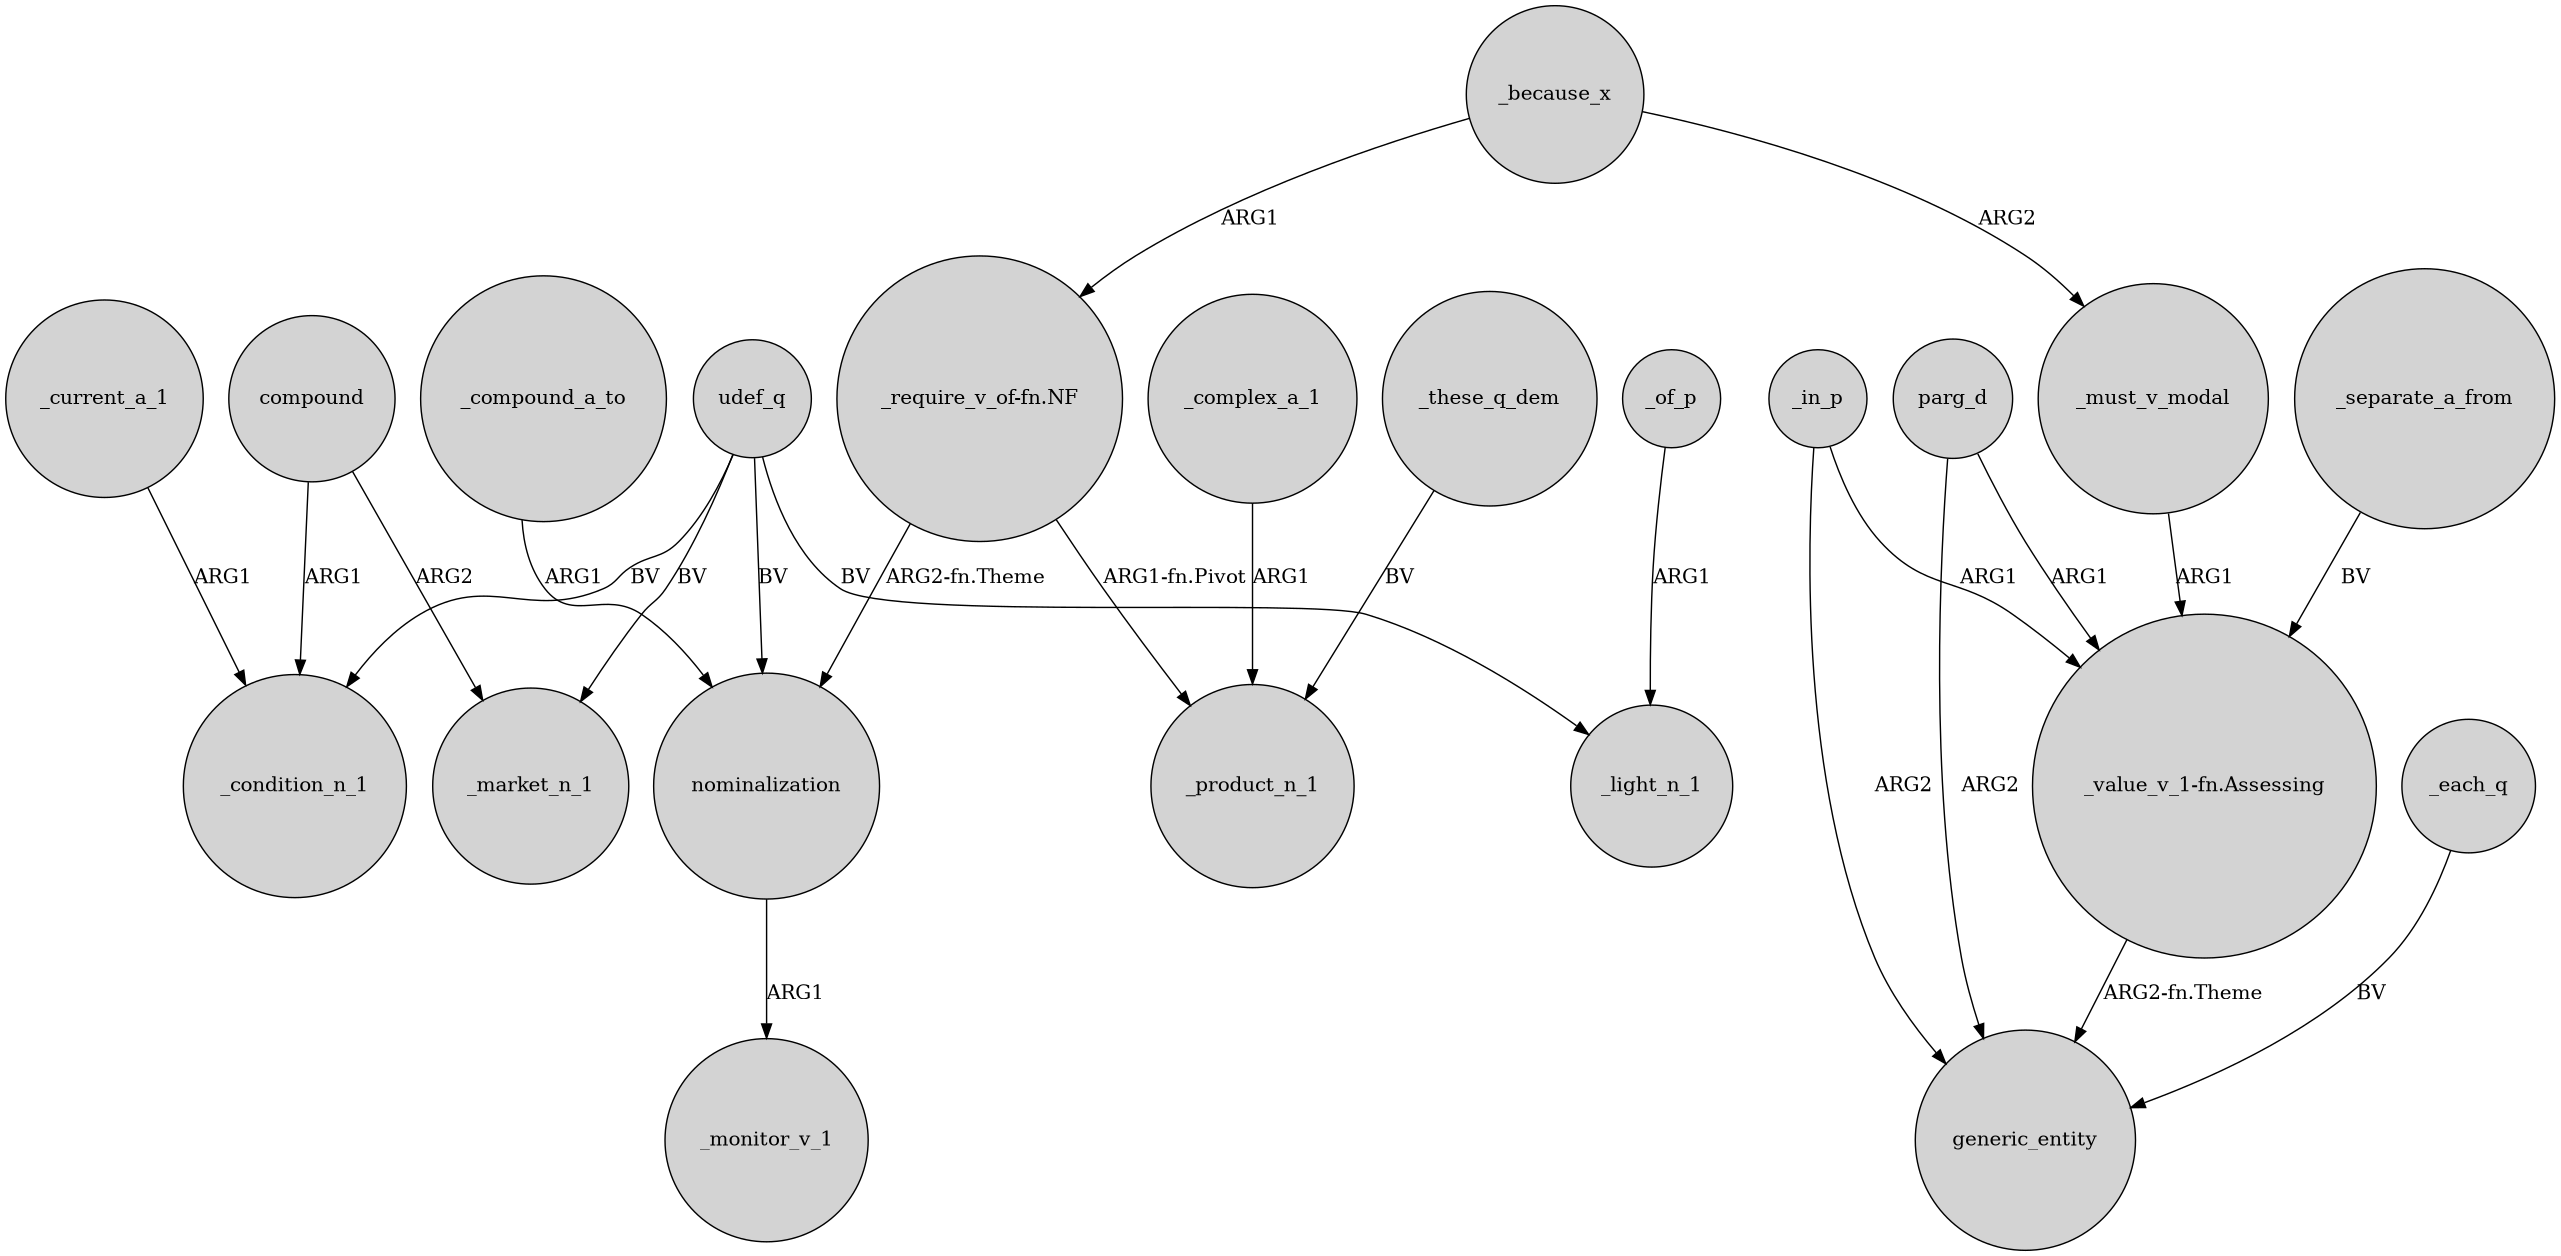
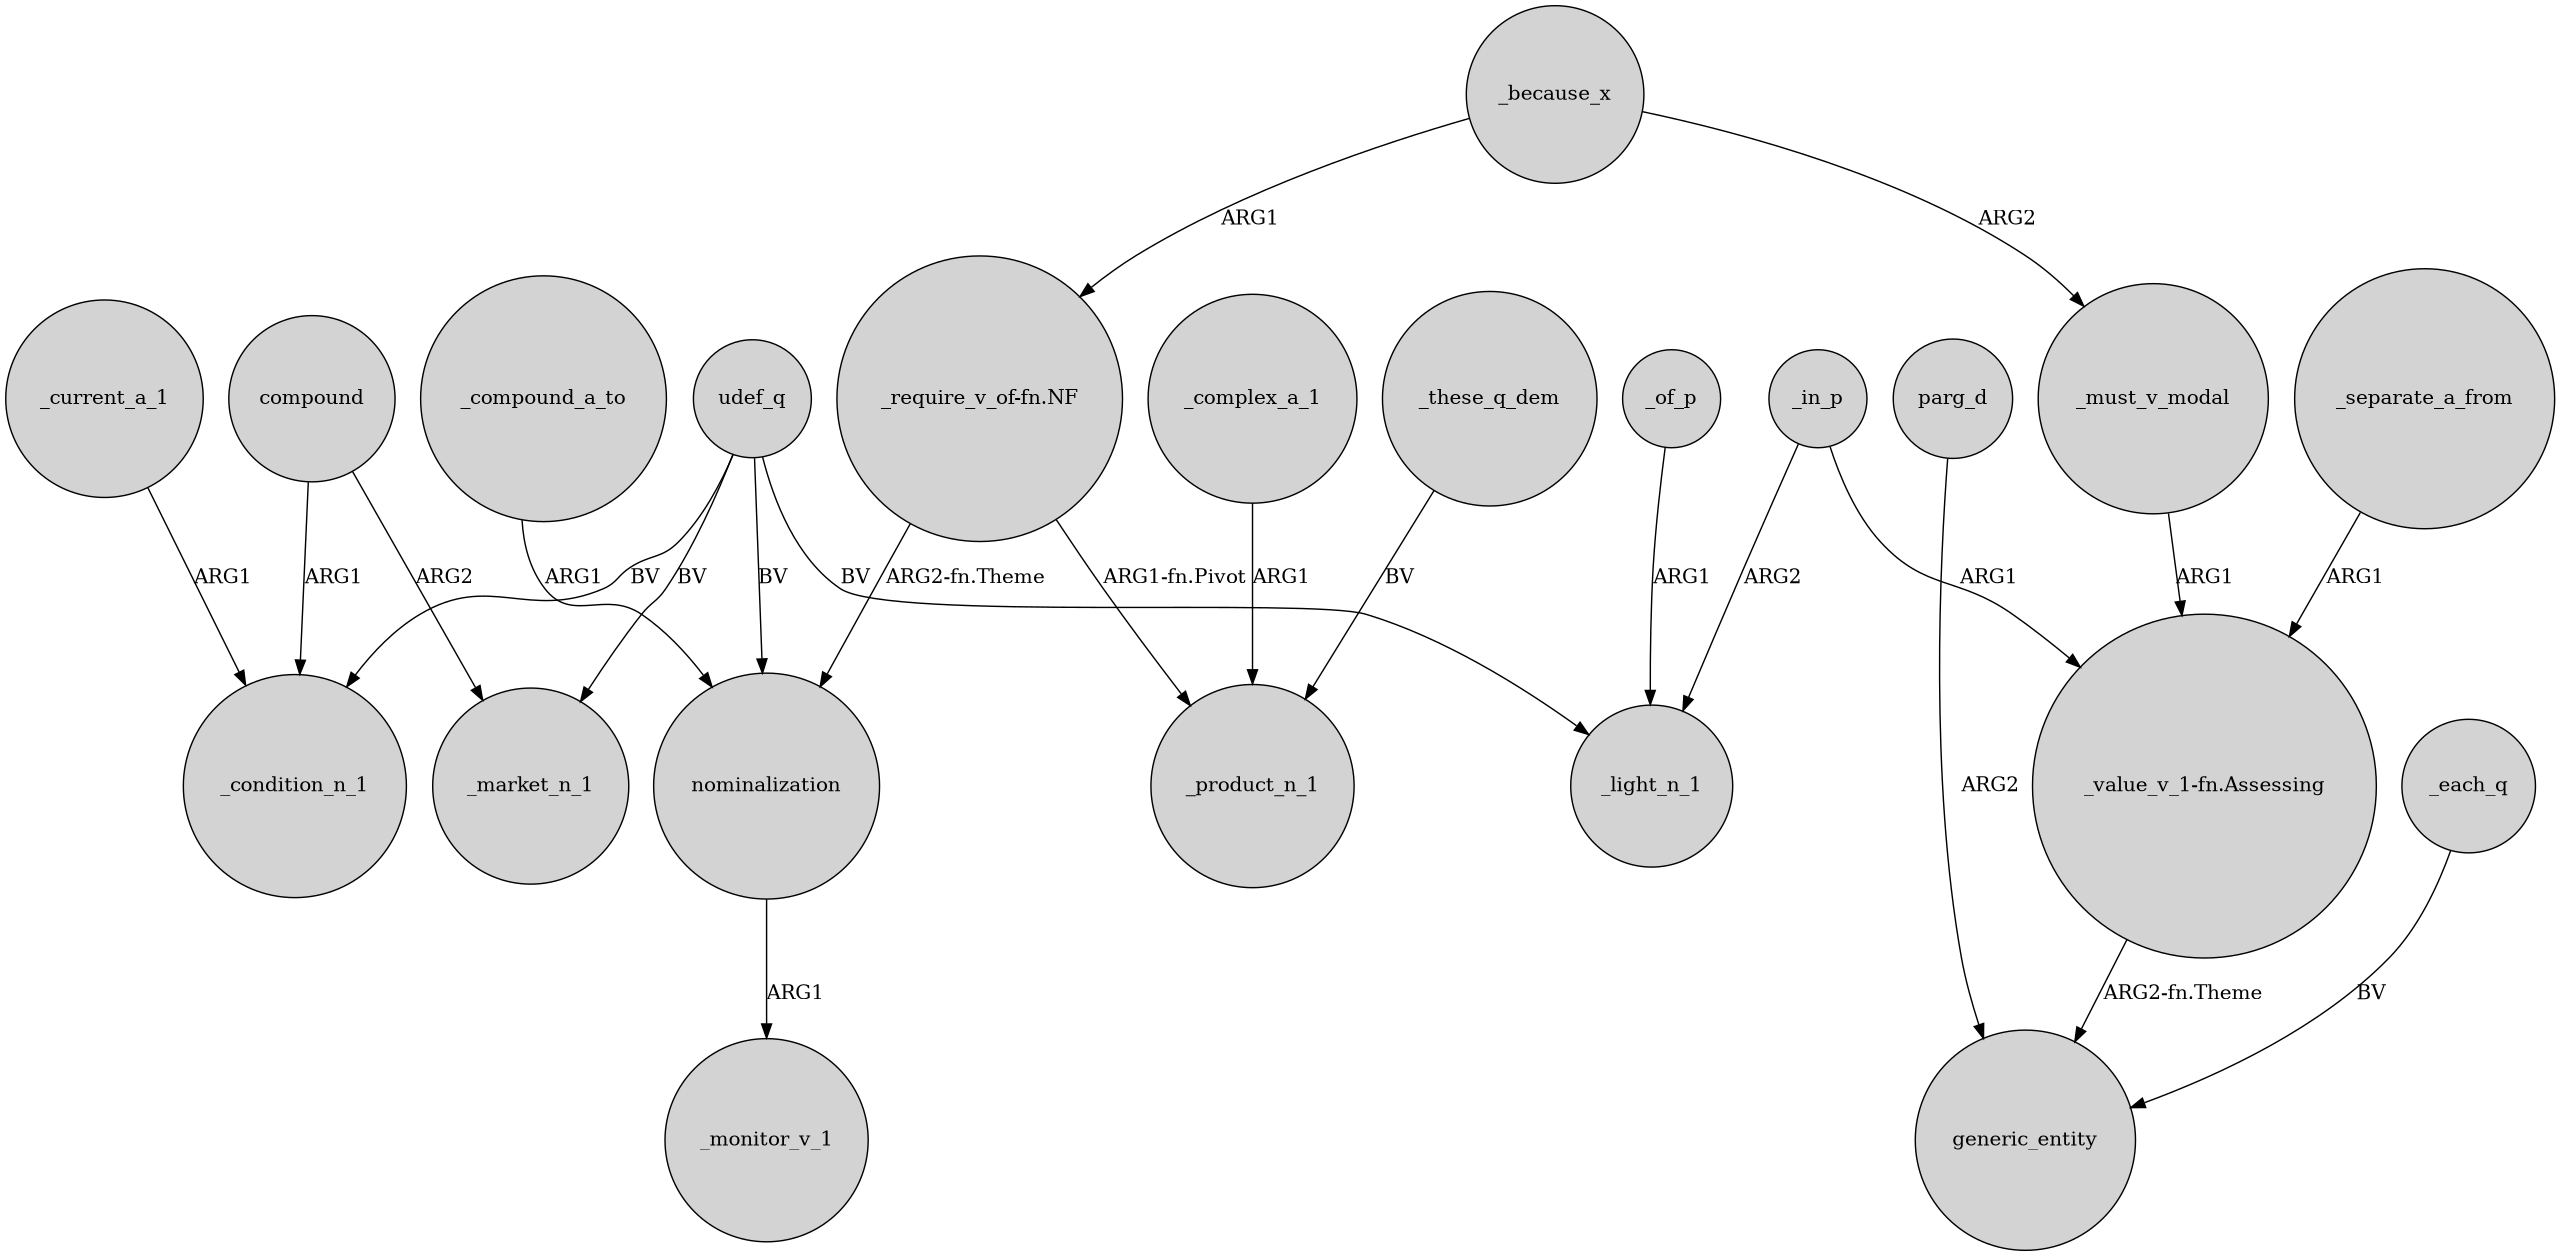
  digraph {
    node [shape=circle style=filled]
    compound
    _market_n_1
    _condition_n_1
    _complex_a_1
    _product_n_1
    _because_x
    "_require_v_of-fn.NF"
    _must_v_modal
    nominalization
    "_value_v_1-fn.Assessing"
    _monitor_v_1
    generic_entity
    parg_d
    _in_p
    _light_n_1
    _of_p
    n17 [label=_compound_a_to]
    udef_q
    _current_a_1
    _these_q_dem
    _each_q
    _separate_a_from
    compound -> _market_n_1 [label=ARG2]
    compound -> _condition_n_1 [label=ARG1]
    _complex_a_1 -> _product_n_1 [label=ARG1]
    _because_x -> "_require_v_of-fn.NF" [label=ARG1]
    _because_x -> _must_v_modal [label=ARG2]
    "_require_v_of-fn.NF" -> _product_n_1 [label="ARG1-fn.Pivot"]
    "_require_v_of-fn.NF" -> nominalization [label="ARG2-fn.Theme"]
    _must_v_modal -> "_value_v_1-fn.Assessing" [label=ARG1]
    nominalization -> _monitor_v_1 [label=ARG1]
    "_value_v_1-fn.Assessing" -> generic_entity [label="ARG2-fn.Theme"]
-   parg_d -> "_value_v_1-fn.Assessing" [label=ARG1]
    parg_d -> generic_entity [label=ARG2]
    _in_p -> "_value_v_1-fn.Assessing" [label=ARG1]
-   _in_p -> generic_entity [label=ARG2]
+   _in_p -> _light_n_1 [label=ARG2]
    _of_p -> _light_n_1 [label=ARG1]
    n17 -> nominalization [label=ARG1]
    udef_q -> _market_n_1 [label=BV]
    udef_q -> _condition_n_1 [label=BV]
    udef_q -> nominalization [label=BV]
    udef_q -> _light_n_1 [label=BV]
    _current_a_1 -> _condition_n_1 [label=ARG1]
    _these_q_dem -> _product_n_1 [label=BV]
    _each_q -> generic_entity [label=BV]
-   _separate_a_from -> "_value_v_1-fn.Assessing" [label=BV]
+   _separate_a_from -> "_value_v_1-fn.Assessing" [label=ARG1]
  }
